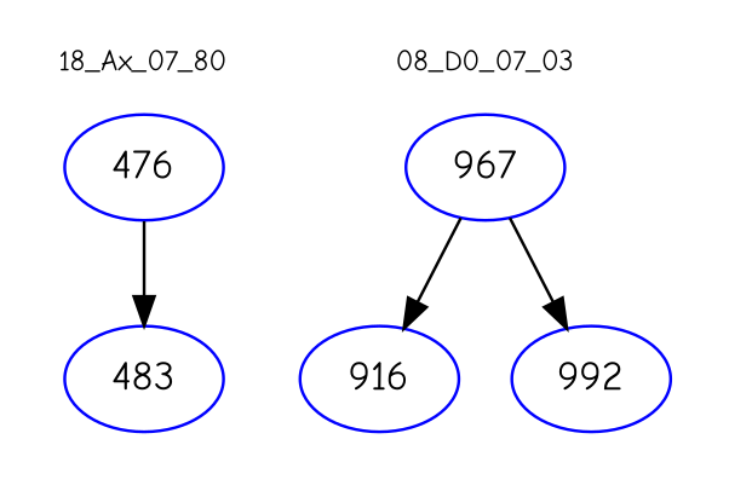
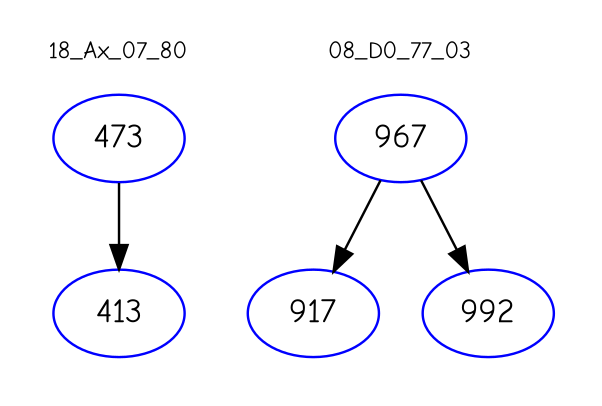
  digraph {
    fontname="Comic Neue"
    node [color=blue fontname="Comic Neue"]
    edge [color=black fontname="Comic Neue"]
-   n1 [label=476]
-   n2 [label=483]
+   n1 [label=473]
+   n2 [label=413]
    n3 [label=967]
-   n4 [label=916]
+   n4 [label=917]
    n5 [label=992]
    subgraph cluster_1 {
      color=white
      fontsize=10
      label="18_Ax_07_80"
      n1
      n2
    }
    subgraph cluster_2 {
      color=white
      fontsize=10
-     label="08_D0_07_03"
+     label="08_D0_77_03"
      n3
      n4
      n5
    }
    n1 -> n2
    n3 -> n4
    n3 -> n5
  }
